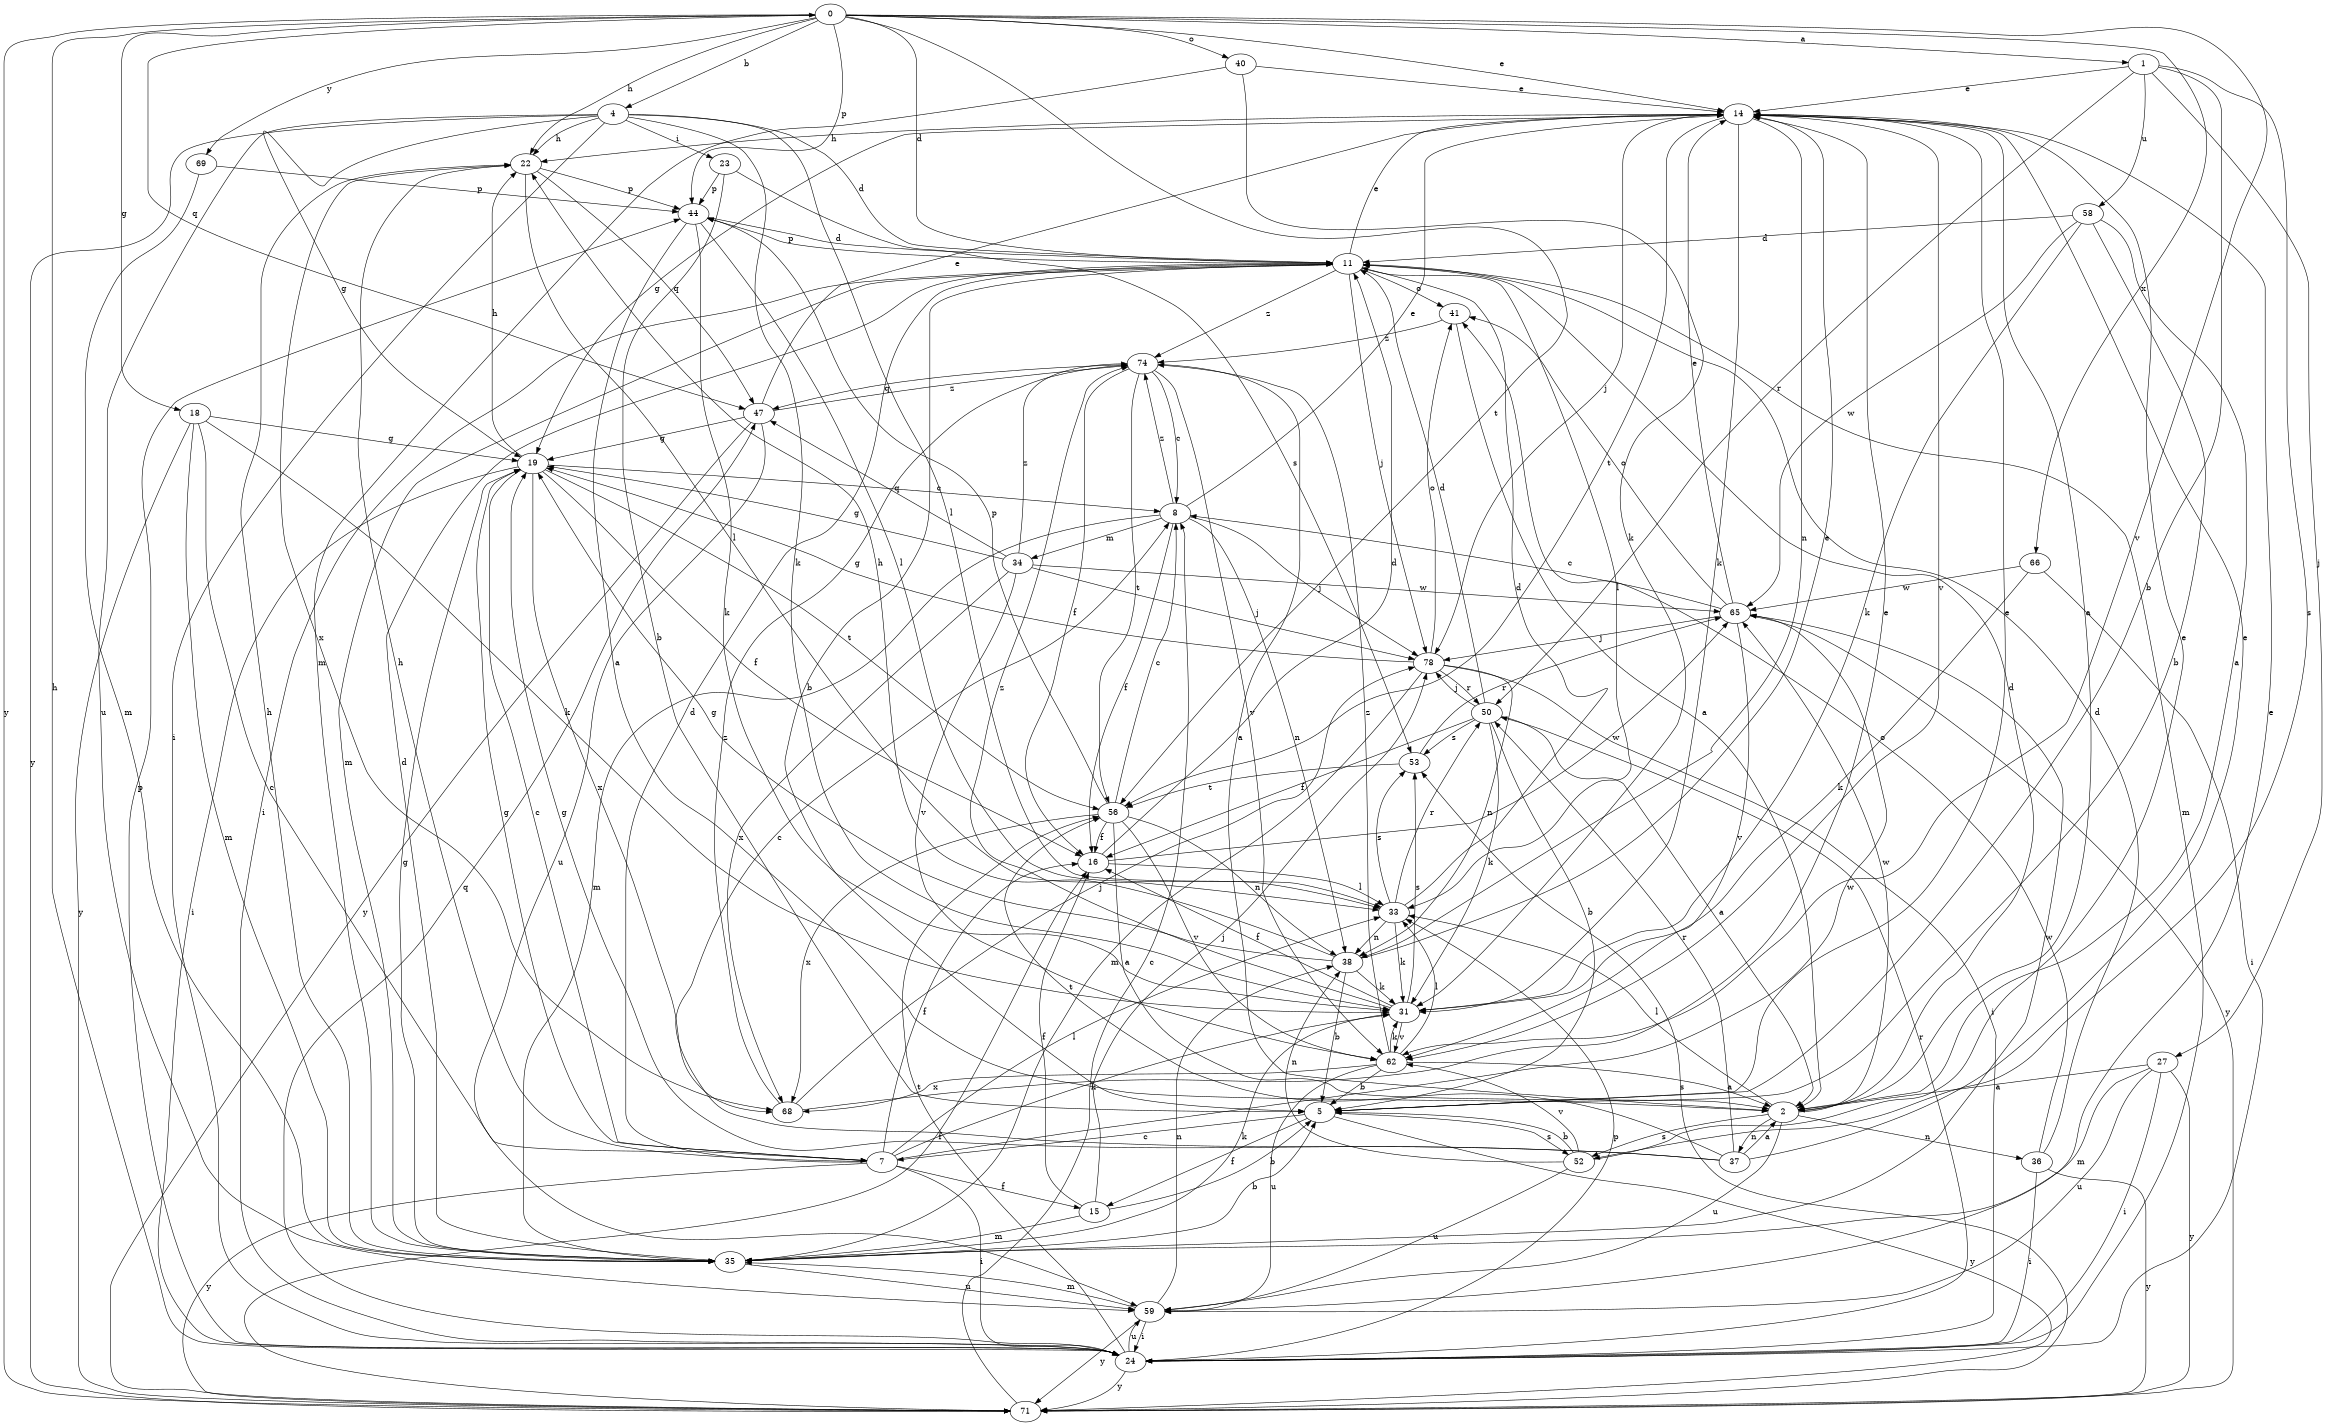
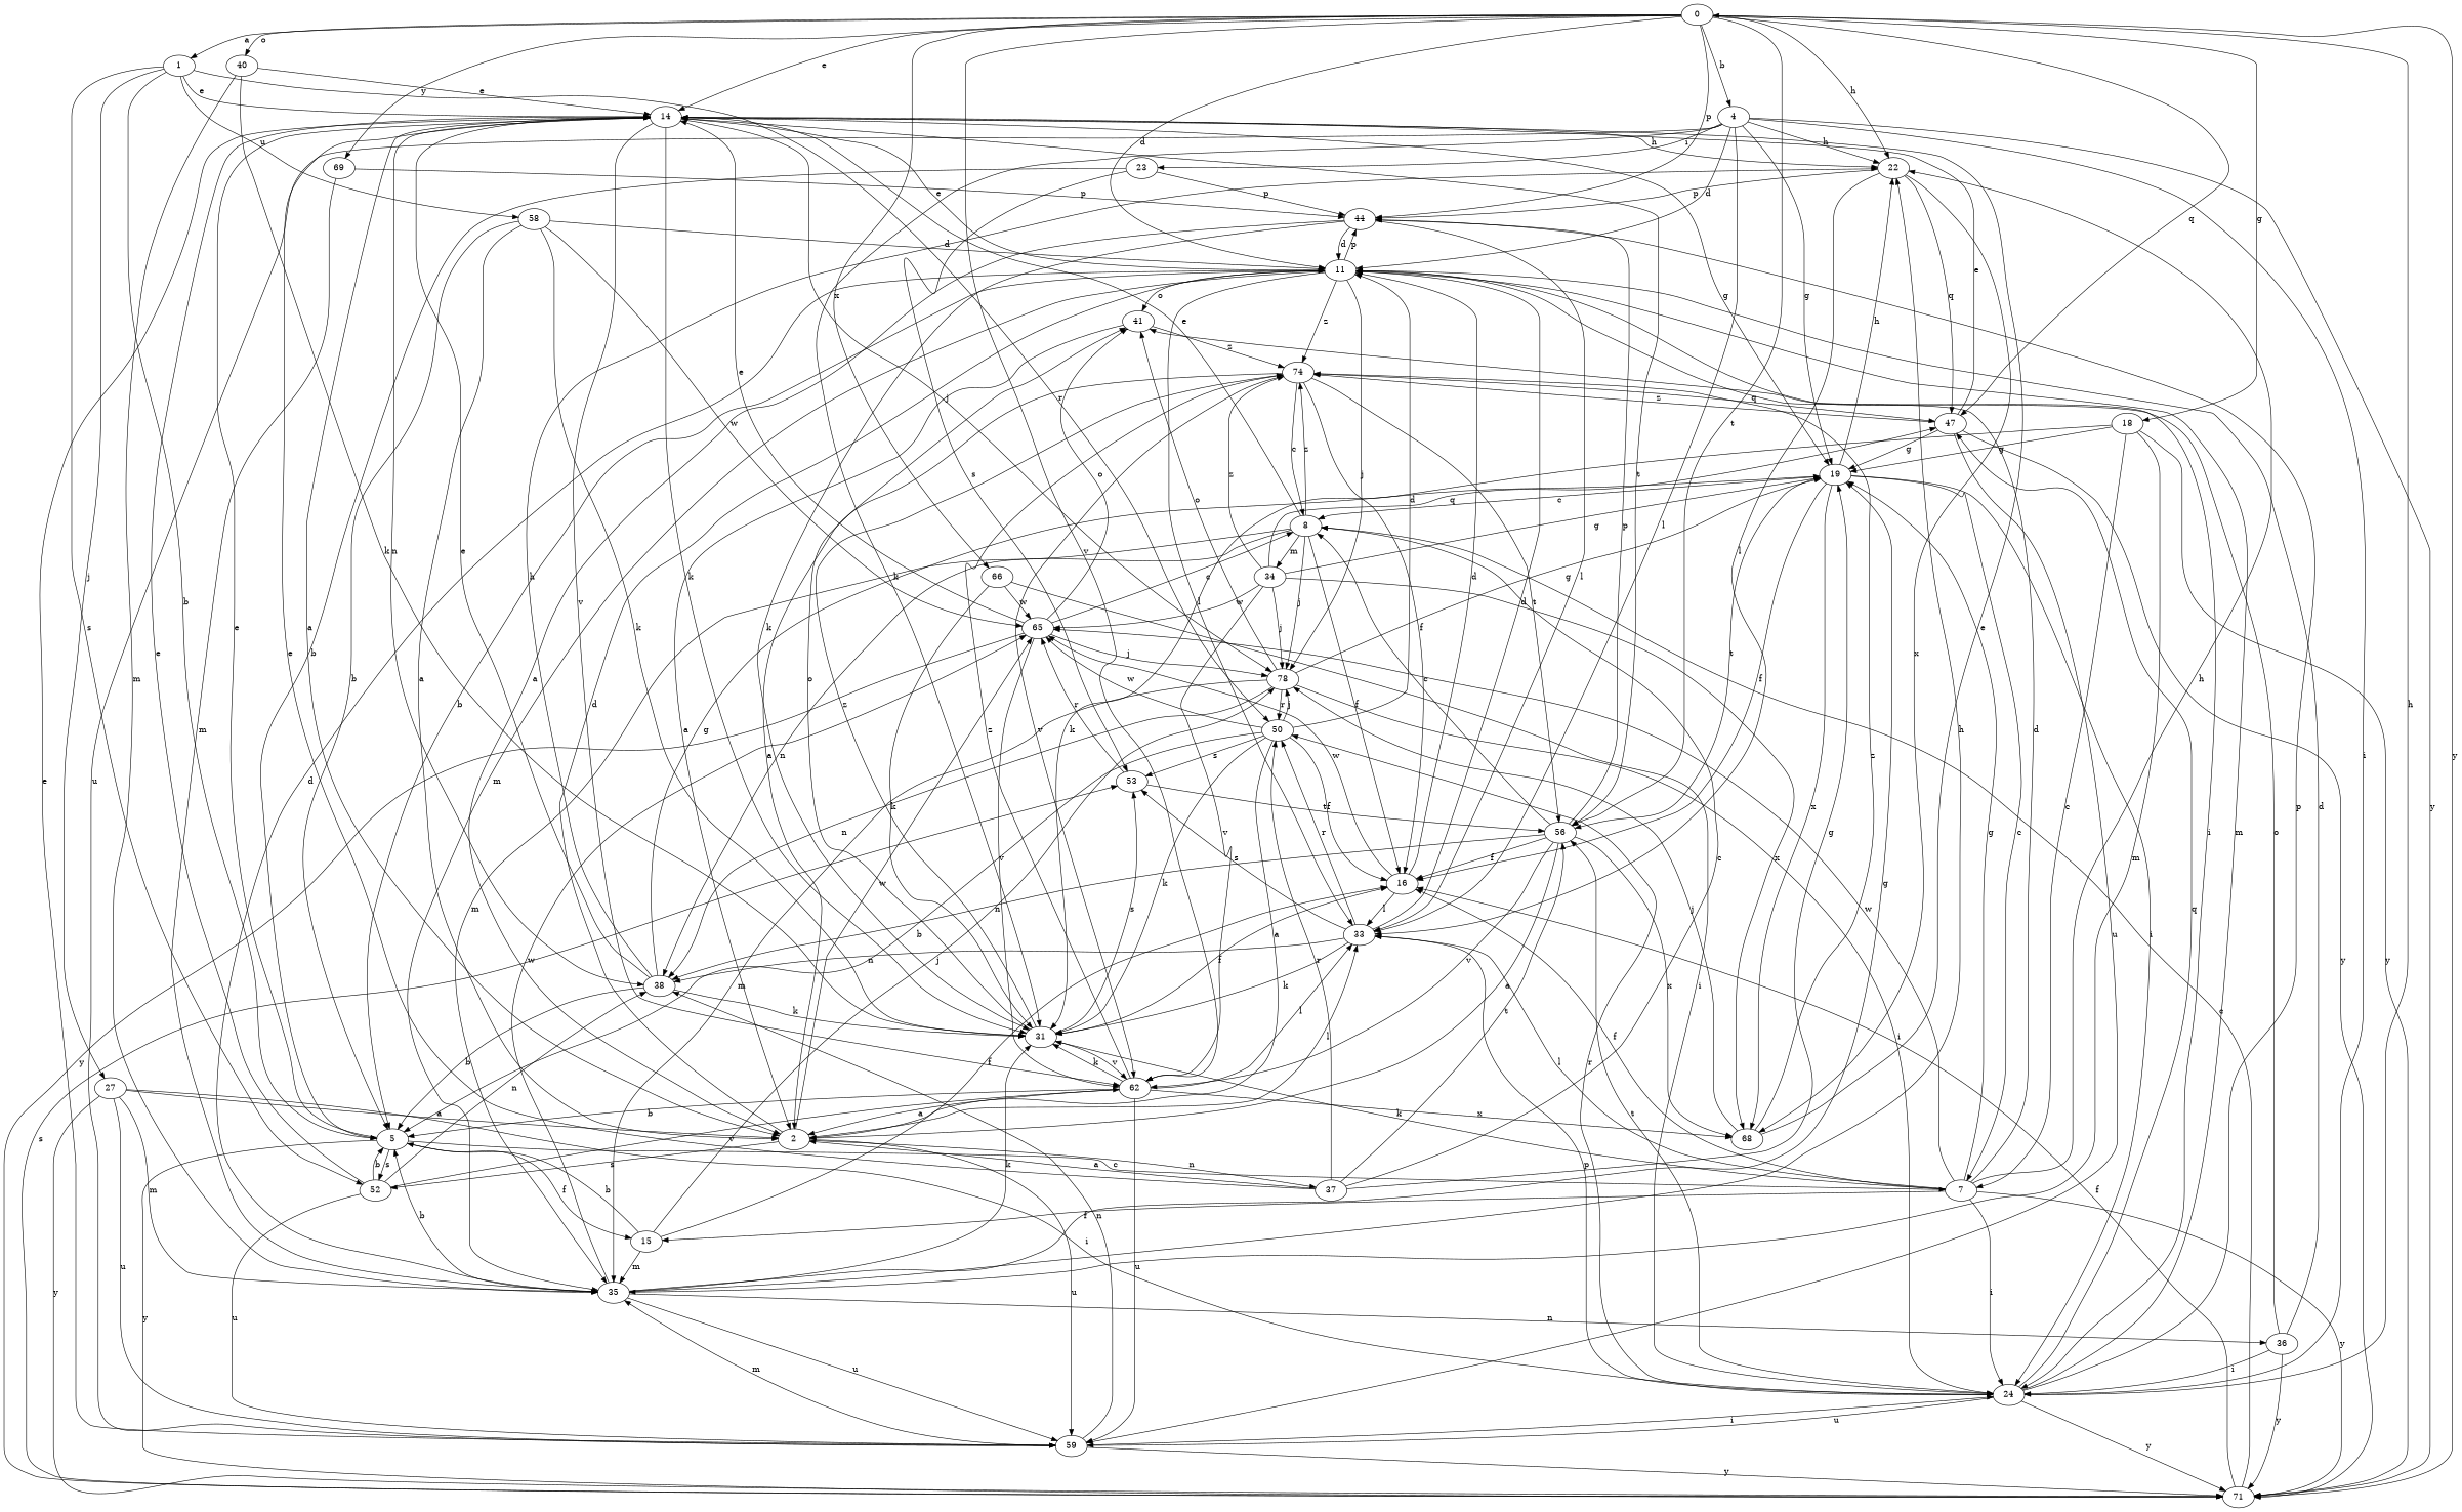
  strict digraph {
    0
    1
    4
    11
    14
    18
    22
    40
    44
    47
    56
    62
    66
    69
    71
    5
    27
    50
    52
    58
    33
    59
    19
    23
    24
    31
    n27 [label=78]
    35
    74
    41
    2
    38
    7
    68
    16
    8
    65
    53
    15
    36
    37
    34
    0 -> 1 [label=a]
    0 -> 4 [label=b]
    0 -> 11 [label=d]
    0 -> 14 [label=e]
    0 -> 18 [label=g]
    0 -> 22 [label=h]
    0 -> 40 [label=o]
    0 -> 44 [label=p]
    0 -> 47 [label=q]
    0 -> 56 [label=t]
    0 -> 62 [label=v]
    0 -> 66 [label=x]
    0 -> 69 [label=y]
    0 -> 71 [label=y]
    1 -> 14 [label=e]
    1 -> 5 [label=b]
    1 -> 27 [label=j]
    1 -> 50 [label=r]
    1 -> 52 [label=s]
    1 -> 58 [label=u]
    4 -> 11 [label=d]
    4 -> 22 [label=h]
    4 -> 71 [label=y]
    4 -> 33 [label=l]
    4 -> 59 [label=u]
    4 -> 19 [label=g]
    4 -> 23 [label=i]
    4 -> 24 [label=i]
    4 -> 31 [label=k]
    11 -> 14 [label=e]
    11 -> 44 [label=p]
    11 -> 5 [label=b]
    11 -> 33 [label=l]
    11 -> 24 [label=i]
    11 -> n27 [label=j]
    11 -> 35 [label=m]
    11 -> 74 [label=z]
    11 -> 41 [label=o]
    14 -> 22 [label=h]
    14 -> 56 [label=t]
    14 -> 62 [label=v]
    14 -> 19 [label=g]
    14 -> 31 [label=k]
    14 -> n27 [label=j]
    14 -> 2 [label=a]
    14 -> 38 [label=n]
    18 -> 71 [label=y]
    18 -> 19 [label=g]
    18 -> 31 [label=k]
    18 -> 35 [label=m]
    18 -> 7 [label=c]
    22 -> 44 [label=p]
    22 -> 47 [label=q]
    22 -> 33 [label=l]
    22 -> 68 [label=x]
    40 -> 14 [label=e]
    40 -> 31 [label=k]
    40 -> 35 [label=m]
    44 -> 11 [label=d]
    44 -> 33 [label=l]
    44 -> 31 [label=k]
    44 -> 2 [label=a]
    47 -> 14 [label=e]
    47 -> 71 [label=y]
    47 -> 59 [label=u]
    47 -> 19 [label=g]
    47 -> 74 [label=z]
    56 -> 44 [label=p]
    56 -> 62 [label=v]
    56 -> 2 [label=a]
    56 -> 38 [label=n]
    56 -> 68 [label=x]
    56 -> 16 [label=f]
    56 -> 8 [label=c]
    62 -> 5 [label=b]
    62 -> 33 [label=l]
    62 -> 59 [label=u]
    62 -> 31 [label=k]
    62 -> 74 [label=z]
    62 -> 2 [label=a]
    62 -> 68 [label=x]
    66 -> 24 [label=i]
    66 -> 31 [label=k]
    66 -> 65 [label=w]
    69 -> 44 [label=p]
    69 -> 35 [label=m]
    71 -> 16 [label=f]
    71 -> 8 [label=c]
    71 -> 53 [label=s]
    5 -> 14 [label=e]
    5 -> 71 [label=y]
    5 -> 52 [label=s]
    5 -> 7 [label=c]
    5 -> 15 [label=f]
    27 -> 71 [label=y]
    27 -> 59 [label=u]
    27 -> 24 [label=i]
    27 -> 35 [label=m]
    27 -> 2 [label=a]
    50 -> 11 [label=d]
    50 -> 5 [label=b]
    50 -> 31 [label=k]
    50 -> n27 [label=j]
    50 -> 2 [label=a]
    50 -> 16 [label=f]
+   50 -> 65 [label=w]
    50 -> 53 [label=s]
    52 -> 14 [label=e]
    52 -> 62 [label=v]
    52 -> 5 [label=b]
    52 -> 59 [label=u]
    52 -> 38 [label=n]
    58 -> 11 [label=d]
    58 -> 5 [label=b]
    58 -> 31 [label=k]
    58 -> 2 [label=a]
    58 -> 65 [label=w]
    33 -> 11 [label=d]
    33 -> 50 [label=r]
    33 -> 31 [label=k]
    33 -> 38 [label=n]
    33 -> 53 [label=s]
    59 -> 14 [label=e]
    59 -> 71 [label=y]
    59 -> 24 [label=i]
    59 -> 35 [label=m]
    59 -> 38 [label=n]
    19 -> 22 [label=h]
    19 -> 56 [label=t]
    19 -> 24 [label=i]
    19 -> 7 [label=c]
    19 -> 68 [label=x]
    19 -> 16 [label=f]
    19 -> 8 [label=c]
    23 -> 44 [label=p]
    23 -> 5 [label=b]
    23 -> 53 [label=s]
    24 -> 0 [label=h]
    24 -> 11 [label=m]
    24 -> 44 [label=p]
    24 -> 47 [label=q]
    24 -> 56 [label=t]
    24 -> 71 [label=y]
    24 -> 50 [label=r]
    24 -> 33 [label=p]
    24 -> 59 [label=u]
    31 -> 62 [label=v]
    31 -> 74 [label=z]
+   31 -> 41 [label=o]
    31 -> 16 [label=f]
    31 -> 53 [label=s]
    n27 -> 50 [label=r]
    n27 -> 19 [label=g]
    n27 -> 24 [label=i]
    n27 -> 35 [label=m]
    n27 -> 41 [label=o]
    n27 -> 38 [label=n]
    35 -> 11 [label=d]
    35 -> 22 [label=h]
    35 -> 5 [label=b]
    35 -> 59 [label=u]
    35 -> 19 [label=g]
    35 -> 31 [label=k]
    35 -> 65 [label=w]
    74 -> 47 [label=q]
    74 -> 56 [label=t]
    74 -> 62 [label=v]
    74 -> 2 [label=a]
    74 -> 16 [label=f]
    74 -> 8 [label=c]
    41 -> 74 [label=z]
    41 -> 2 [label=a]
    2 -> 11 [label=d]
    2 -> 52 [label=s]
    2 -> 33 [label=l]
    2 -> 59 [label=u]
    2 -> 65 [label=w]
-   2 -> 36 [label=n]
+   35 -> 36 [label=n]
    2 -> 37 [label=n]
    38 -> 14 [label=e]
    38 -> 22 [label=h]
    38 -> 5 [label=b]
    38 -> 19 [label=g]
    38 -> 31 [label=k]
    7 -> 11 [label=d]
    7 -> 22 [label=h]
    7 -> 71 [label=y]
    7 -> 33 [label=l]
    7 -> 19 [label=g]
    7 -> 24 [label=i]
    7 -> 31 [label=k]
    7 -> 16 [label=f]
    7 -> 65 [label=w]
    7 -> 15 [label=f]
    68 -> 14 [label=e]
    68 -> n27 [label=j]
    68 -> 74 [label=z]
    16 -> 11 [label=d]
    16 -> 33 [label=l]
    16 -> 65 [label=w]
    8 -> 14 [label=e]
    8 -> n27 [label=j]
    8 -> 35 [label=m]
    8 -> 74 [label=z]
    8 -> 38 [label=n]
    8 -> 16 [label=f]
    8 -> 34 [label=m]
    65 -> 14 [label=e]
    65 -> 62 [label=v]
    65 -> 71 [label=y]
    65 -> n27 [label=j]
    65 -> 41 [label=o]
    65 -> 8 [label=c]
    53 -> 56 [label=t]
    53 -> 65 [label=r]
    15 -> 5 [label=b]
    15 -> n27 [label=j]
    15 -> 35 [label=m]
    15 -> 16 [label=f]
    36 -> 11 [label=d]
    36 -> 71 [label=y]
    36 -> 24 [label=i]
    36 -> 41 [label=o]
    37 -> 14 [label=e]
    37 -> 56 [label=t]
    37 -> 50 [label=r]
    37 -> 19 [label=g]
    37 -> 2 [label=a]
    37 -> 8 [label=c]
    34 -> 47 [label=q]
    34 -> 62 [label=v]
    34 -> 19 [label=g]
    34 -> n27 [label=j]
    34 -> 74 [label=z]
    34 -> 68 [label=x]
    34 -> 65 [label=w]
  }
